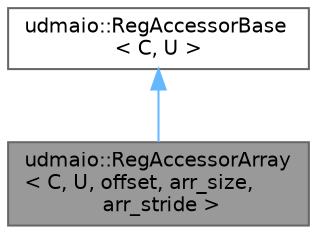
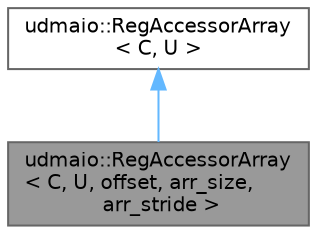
  digraph {
    node [color=gray40 fontname=Helvetica fontsize=10 shape=box style=filled]
    n1 [fillcolor=grey60 fontcolor=black height=0.2 label="udmaio::RegAccessorArray\l\< C, U, offset, arr_size,\l arr_stride \>" width=0.4]
-   n2 [fillcolor=white height=0.2 label="udmaio::RegAccessorBase\l\< C, U \>" width=0.4]
+   n2 [fillcolor=white height=0.2 label="udmaio::RegAccessorArray\l\< C, U \>" width=0.4]
    n2 -> n1 [color=steelblue1 dir=back fontname=Helvetica fontsize=10 labelfontname=Helvetica labelfontsize=10 style=solid]
  }
